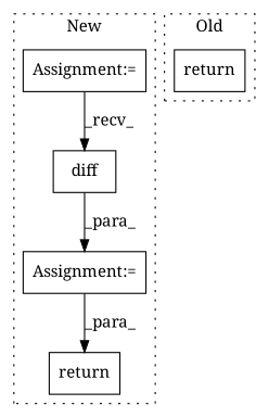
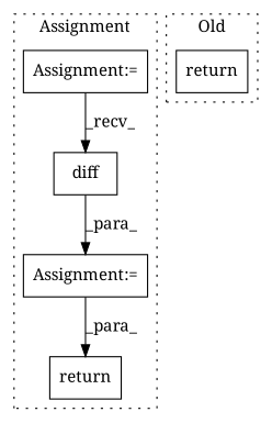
  digraph {
    fontname="Noto Serif"
    node [a=7 l=7 shape=box fontname="Noto Serif"]
    edge [fontname="Noto Serif"]
    n1 [a=32 l="5,1" label=diff s="1012,1022"]
    n2 [l=12 label="Assignment:=" s=815]
    n3 [a=41 label=return s=1029]
    n4 [l=1 label="Assignment:=" s=998]
    n5 [a=41 label=return s=673]
    subgraph cluster_1 {
-     label=New
+     label=Assignment
      style=dotted
      n1
      n2
      n3
      n4
    }
    subgraph cluster_2 {
      label=Old
      style=dotted
      n5
    }
    n1 -> n4 [label=_para_]
    n2 -> n1 [label=_recv_]
    n4 -> n3 [label=_para_]
  }
